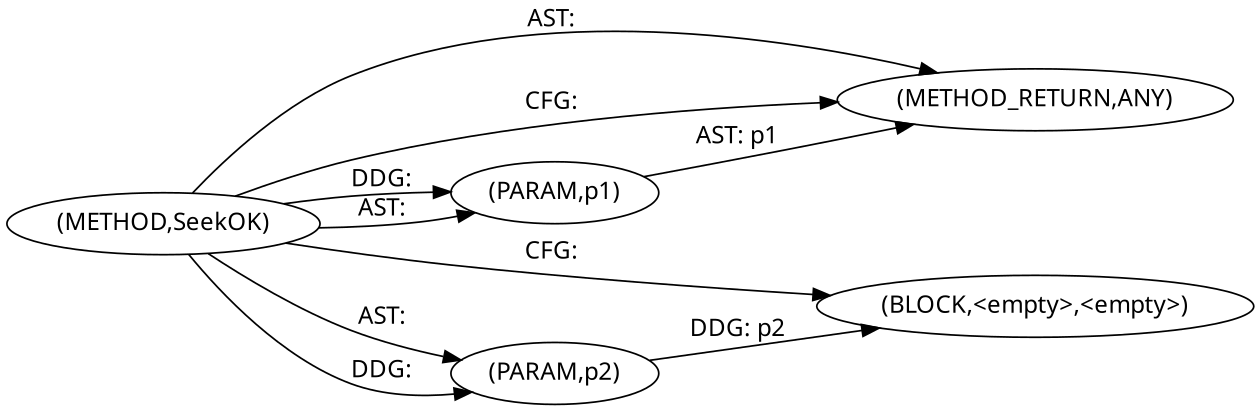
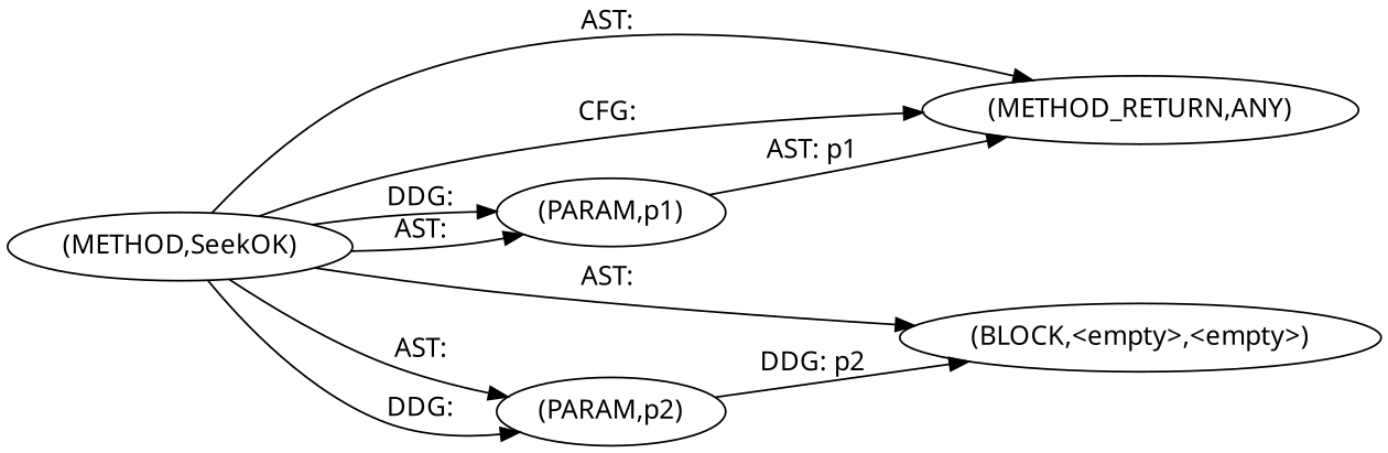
  digraph {
    fontname="Noto Sans"
    rankdir=LR
    node [fontname="Noto Sans"]
    edge [fontname="Noto Sans"]
    n1 [label=<(METHOD,SeekOK)>]
    n2 [label=<(PARAM,p1)>]
    n3 [label=<(PARAM,p2)>]
    n4 [label=<(METHOD_RETURN,ANY)>]
    n5 [label=<(BLOCK,&lt;empty&gt;,&lt;empty&gt;)>]
    n1 -> n2 [label="AST: "]
    n1 -> n2 [label="DDG: "]
    n1 -> n3 [label="AST: "]
    n1 -> n3 [label="DDG: "]
    n1 -> n4 [label="AST: "]
    n1 -> n4 [label="CFG: "]
-   n1 -> n5 [label="CFG: "]
+   n1 -> n5 [label="AST: "]
    n2 -> n4 [label="AST: p1"]
    n3 -> n5 [label="DDG: p2"]
  }
